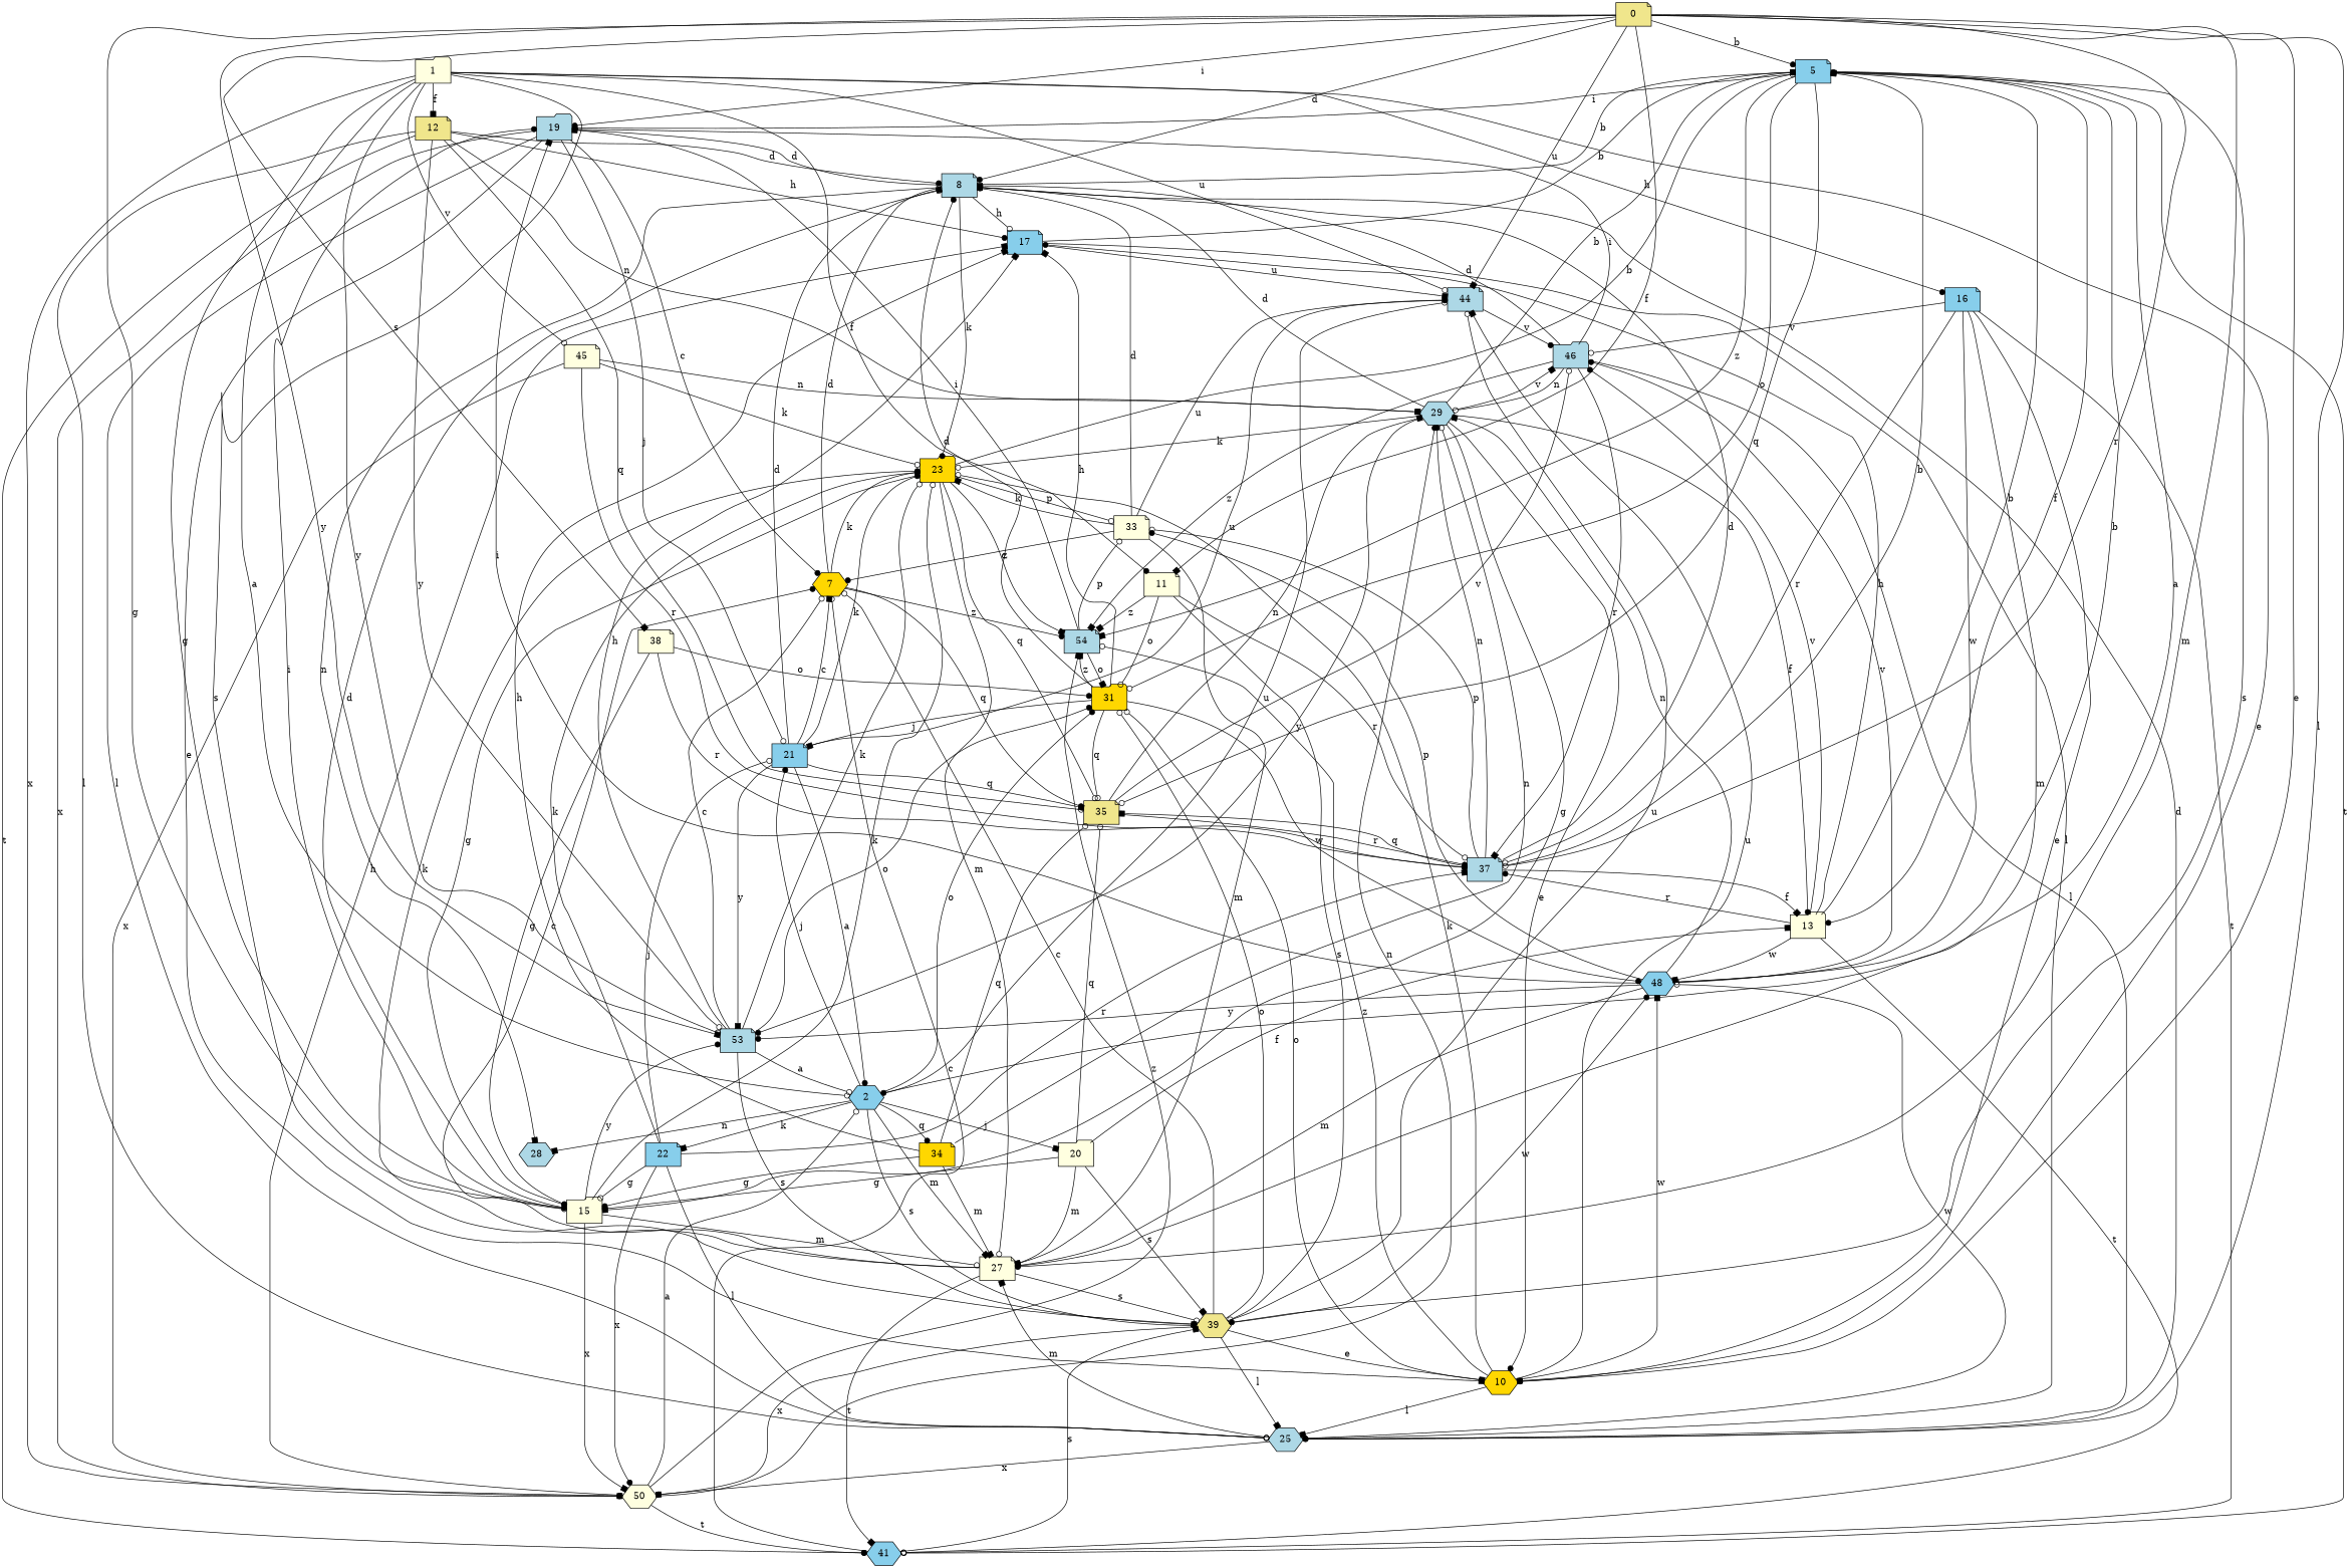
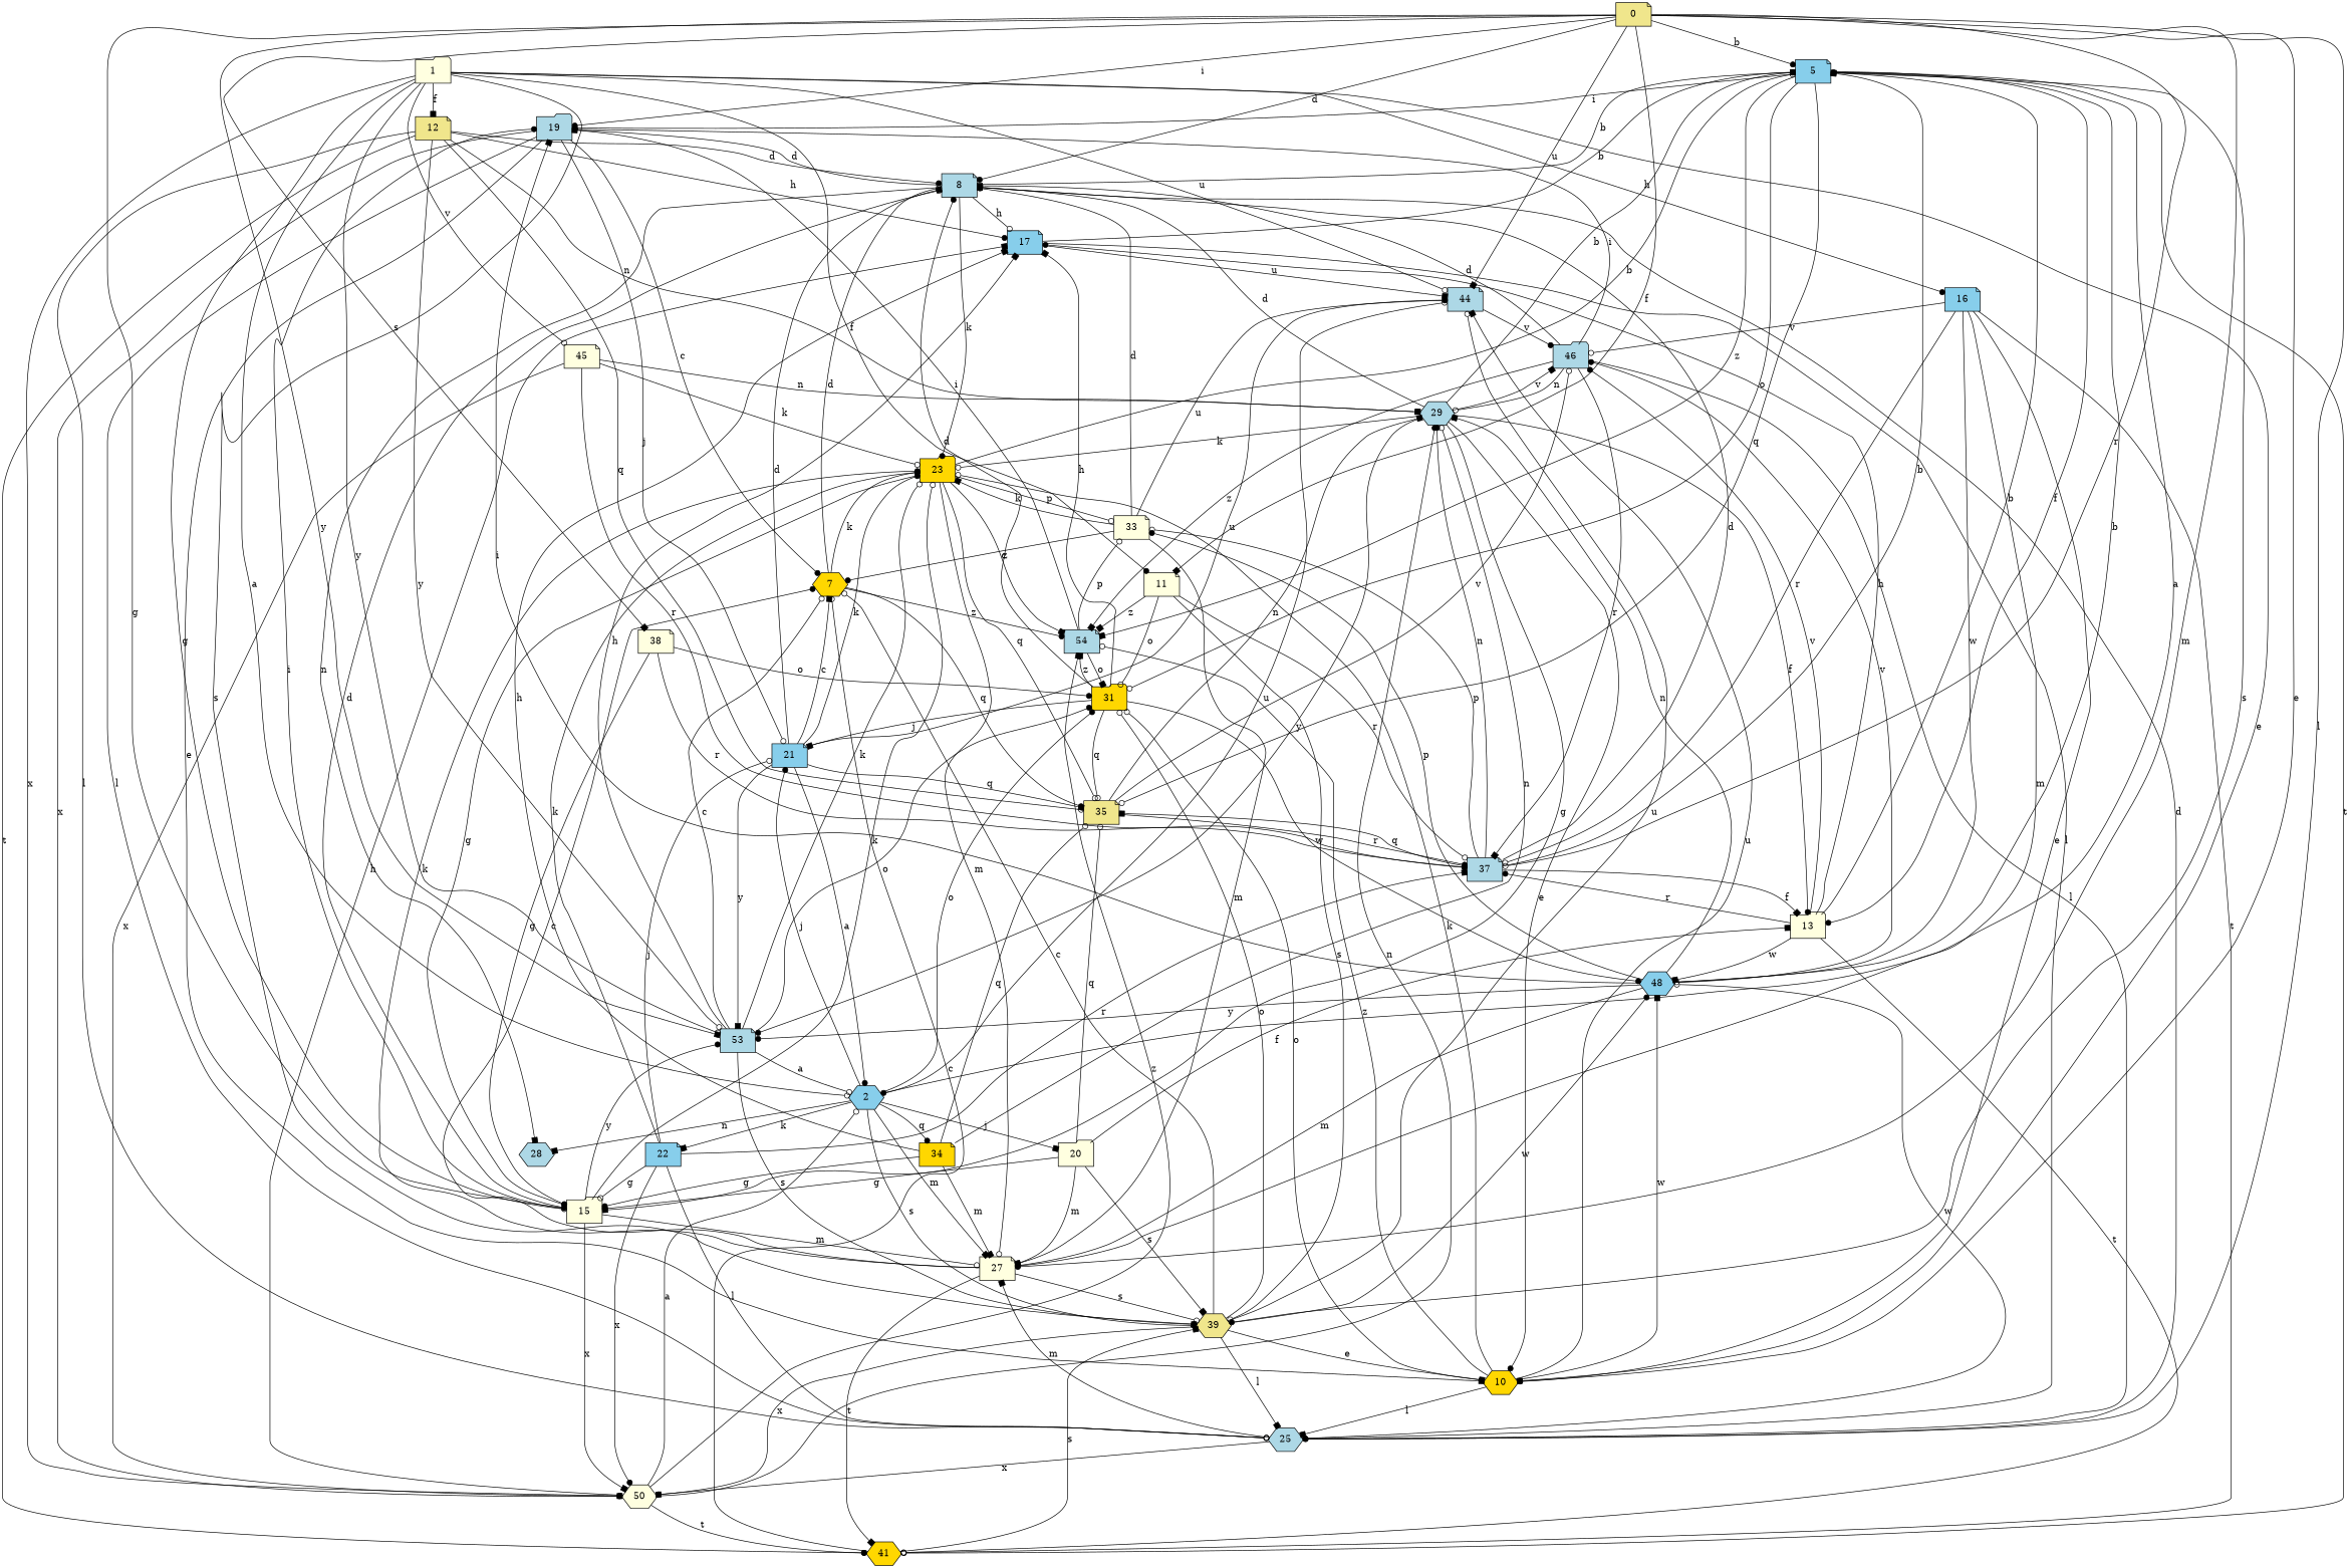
  strict digraph {
    fontname="DejaVu Serif"
    node [fillcolor=lightblue fontname="DejaVu Serif" shape=note style=filled]
    edge [arrowhead=odot fontname="DejaVu Serif"]
    0 [fillcolor=khaki]
    5 [fillcolor=skyblue]
    8
    10 [fillcolor=gold shape=hexagon]
    11 [fillcolor=lightyellow]
    15 [fillcolor=lightyellow shape=folder]
    19 [shape=folder]
    25 [shape=hexagon]
    27 [fillcolor=lightyellow]
    37
    38 [fillcolor=lightyellow]
    44
    53
    2 [fillcolor=skyblue shape=hexagon]
    39 [fillcolor=khaki shape=hexagon]
    31 [fillcolor=gold shape=folder]
    13 [fillcolor=lightyellow shape=folder]
    35 [fillcolor=khaki]
-   41 [fillcolor=skyblue shape=hexagon]
+   41 [fillcolor=gold shape=hexagon]
    54
    28 [shape=hexagon]
    23 [fillcolor=gold shape=folder]
    17 [fillcolor=skyblue]
    48 [fillcolor=skyblue shape=hexagon]
    50 [fillcolor=lightyellow shape=hexagon]
    21 [fillcolor=skyblue]
    7 [fillcolor=gold shape=hexagon]
    29 [shape=hexagon]
    33 [fillcolor=lightyellow]
    46 [shape=folder]
    1 [fillcolor=lightyellow shape=folder]
    12 [fillcolor=khaki]
    16 [fillcolor=skyblue]
    45 [fillcolor=lightyellow]
    20 [fillcolor=lightyellow shape=folder]
    22 [fillcolor=skyblue]
    34 [fillcolor=gold]
    0 -> 5 [arrowhead=dot label=b]
    0 -> 8 [arrowhead=dot label=d]
    0 -> 10 [arrowhead=dot label=e]
    0 -> 11 [arrowhead=box label=f]
    0 -> 15 [arrowhead=dot label=g]
    0 -> 19 [arrowhead=dot label=i]
    0 -> 25 [label=l]
    0 -> 27 [arrowhead=dot label=m]
    0 -> 37 [label=r]
    0 -> 38 [arrowhead=box label=s]
    0 -> 44 [arrowhead=box label=u]
    0 -> 53 [arrowhead=box label=y]
    5 -> 19 [arrowhead=dot label=i]
    5 -> 2 [arrowhead=dot label=a]
    5 -> 39 [arrowhead=dot label=s]
    5 -> 31 [label=o]
    5 -> 13 [arrowhead=dot label=f]
    5 -> 35 [label=q]
    5 -> 41 [label=t]
    5 -> 54 [arrowhead=box label=z]
    8 -> 5 [label=b]
    8 -> 28 [arrowhead=box label=n]
    8 -> 23 [arrowhead=dot label=k]
    8 -> 17 [label=h]
    10 -> 25 [arrowhead=box label=l]
    10 -> 44 [arrowhead=box label=u]
    10 -> 31 [label=o]
    10 -> 54 [label=z]
    10 -> 23 [label=k]
    10 -> 48 [arrowhead=box label=w]
    11 -> 37 [label=r]
    11 -> 39 [label=s]
    11 -> 31 [label=o]
    11 -> 54 [arrowhead=box label=z]
    15 -> 8 [label=d]
    15 -> 19 [arrowhead=dot label=i]
    15 -> 27 [label=m]
    15 -> 53 [arrowhead=dot label=y]
    15 -> 23 [label=k]
    15 -> 50 [arrowhead=box label=x]
    19 -> 8 [label=d]
    19 -> 10 [arrowhead=box label=e]
    19 -> 25 [label=l]
    19 -> 50 [label=x]
    19 -> 21 [label=j]
    19 -> 7 [arrowhead=dot label=c]
    25 -> 8 [label=d]
    25 -> 27 [arrowhead=box label=m]
    25 -> 48 [label=w]
    25 -> 50 [arrowhead=dot label=x]
    27 -> 39 [label=s]
    27 -> 41 [arrowhead=box label=t]
    27 -> 23 [arrowhead=dot label=k]
    27 -> 7 [arrowhead=dot label=c]
    37 -> 5 [arrowhead=box label=b]
    37 -> 8 [arrowhead=box label=d]
    37 -> 13 [arrowhead=box label=f]
    37 -> 35 [arrowhead=box label=q]
    37 -> 29 [arrowhead=dot label=n]
    37 -> 33 [label=p]
    38 -> 15 [arrowhead=dot label=g]
    38 -> 37 [arrowhead=dot label=r]
    38 -> 31 [arrowhead=dot label=o]
    44 -> 46 [arrowhead=dot label=v]
    53 -> 2 [label=a]
    53 -> 39 [arrowhead=box label=s]
    53 -> 31 [arrowhead=dot label=o]
    53 -> 23 [label=k]
    53 -> 17 [arrowhead=box label=h]
    53 -> 7 [label=c]
    2 -> 27 [arrowhead=box label=m]
    2 -> 44 [label=u]
    2 -> 39 [label=s]
    2 -> 31 [arrowhead=dot label=o]
    2 -> 28 [arrowhead=box label=n]
    2 -> 21 [arrowhead=dot label=j]
    2 -> 20 [arrowhead=box label=j]
    2 -> 22 [arrowhead=box label=k]
    2 -> 34 [arrowhead=dot label=q]
    39 -> 10 [arrowhead=box label=e]
    39 -> 25 [arrowhead=box label=l]
    39 -> 44 [label=u]
    39 -> 31 [label=o]
    39 -> 48 [arrowhead=dot label=w]
    39 -> 50 [arrowhead=box label=x]
    39 -> 7 [label=c]
    31 -> 8 [arrowhead=dot label=d]
    31 -> 35 [label=q]
    31 -> 54 [arrowhead=box label=z]
    31 -> 17 [arrowhead=box label=h]
    31 -> 48 [arrowhead=dot label=w]
    31 -> 21 [arrowhead=box label=j]
    13 -> 5 [arrowhead=box label=b]
    13 -> 37 [arrowhead=dot label=r]
    13 -> 41 [label=t]
    13 -> 17 [arrowhead=dot label=h]
    13 -> 48 [arrowhead=box label=w]
    13 -> 46 [arrowhead=dot label=v]
    35 -> 37 [arrowhead=dot label=r]
    35 -> 29 [arrowhead=box label=n]
    35 -> 46 [label=v]
    41 -> 39 [arrowhead=box label=s]
    41 -> 7 [label=c]
    54 -> 19 [arrowhead=box label=i]
    54 -> 31 [arrowhead=box label=o]
    54 -> 33 [label=p]
    23 -> 5 [label=b]
    23 -> 15 [arrowhead=dot label=g]
    23 -> 27 [label=m]
    23 -> 35 [label=q]
    23 -> 54 [arrowhead=box label=z]
    23 -> 33 [label=p]
    17 -> 5 [arrowhead=box label=b]
    17 -> 25 [arrowhead=dot label=l]
    17 -> 44 [arrowhead=box label=u]
    48 -> 5 [arrowhead=dot label=b]
    48 -> 19 [arrowhead=box label=i]
    48 -> 27 [arrowhead=dot label=m]
    48 -> 53 [arrowhead=dot label=y]
    48 -> 29 [arrowhead=box label=n]
    48 -> 33 [arrowhead=dot label=p]
    48 -> 46 [arrowhead=dot label=v]
    50 -> 2 [label=a]
    50 -> 41 [arrowhead=dot label=t]
    50 -> 54 [arrowhead=box label=z]
    50 -> 17 [arrowhead=box label=h]
    50 -> 29 [arrowhead=dot label=n]
    21 -> 8 [arrowhead=box label=d]
    21 -> 44 [arrowhead=dot label=u]
    21 -> 53 [arrowhead=box label=y]
    21 -> 2 [arrowhead=dot label=a]
    21 -> 35 [arrowhead=box label=q]
    21 -> 23 [arrowhead=dot label=k]
    21 -> 7 [arrowhead=box label=c]
    7 -> 8 [label=d]
    7 -> 35 [arrowhead=dot label=q]
    7 -> 54 [arrowhead=dot label=z]
    7 -> 23 [arrowhead=dot label=k]
    29 -> 5 [arrowhead=dot label=b]
    29 -> 8 [arrowhead=box label=d]
    29 -> 10 [arrowhead=dot label=e]
    29 -> 15 [arrowhead=box label=g]
    29 -> 53 [arrowhead=dot label=y]
    29 -> 13 [arrowhead=dot label=f]
    29 -> 23 [label=k]
    29 -> 46 [arrowhead=box label=v]
    33 -> 8 [label=d]
    33 -> 27 [arrowhead=box label=m]
    33 -> 44 [label=u]
    33 -> 23 [arrowhead=box label=k]
    33 -> 7 [arrowhead=dot label=c]
    46 -> 8 [arrowhead=box label=d]
    46 -> 19 [label=i]
    46 -> 25 [label=l]
    46 -> 37 [arrowhead=box label=r]
    46 -> 54 [arrowhead=box label=z]
    46 -> 29 [label=n]
    1 -> 10 [arrowhead=box label=e]
    1 -> 11 [arrowhead=dot label=f]
    1 -> 15 [label=g]
    1 -> 44 [label=u]
    1 -> 53 [label=y]
    1 -> 2 [label=a]
    1 -> 39 [arrowhead=dot label=s]
    1 -> 50 [arrowhead=dot label=x]
    1 -> 12 [arrowhead=box label=f]
    1 -> 16 [arrowhead=dot label=h]
    1 -> 45 [label=v]
    12 -> 8 [arrowhead=dot label=d]
    12 -> 25 [label=l]
    12 -> 53 [label=y]
    12 -> 35 [label=q]
    12 -> 41 [arrowhead=dot label=t]
    12 -> 17 [arrowhead=dot label=h]
    12 -> 29 [arrowhead=box label=n]
    16 -> 10 [label=e]
    16 -> 27 [label=m]
    16 -> 37 [label=r]
    16 -> 41 [label=t]
    16 -> 48 [label=w]
    16 -> 46 [label=v]
    45 -> 37 [label=r]
    45 -> 23 [label=k]
    45 -> 50 [arrowhead=box label=x]
    45 -> 29 [arrowhead=box label=n]
    20 -> 15 [arrowhead=dot label=g]
    20 -> 27 [label=m]
    20 -> 39 [arrowhead=box label=s]
    20 -> 13 [arrowhead=box label=f]
    20 -> 35 [label=q]
    22 -> 15 [label=g]
    22 -> 25 [label=l]
    22 -> 37 [arrowhead=box label=r]
    22 -> 23 [label=k]
    22 -> 50 [arrowhead=dot label=x]
    22 -> 21 [label=j]
    34 -> 15 [arrowhead=dot label=g]
    34 -> 27 [arrowhead=box label=m]
    34 -> 35 [label=q]
    34 -> 17 [arrowhead=box label=h]
    34 -> 29 [label=n]
  }
